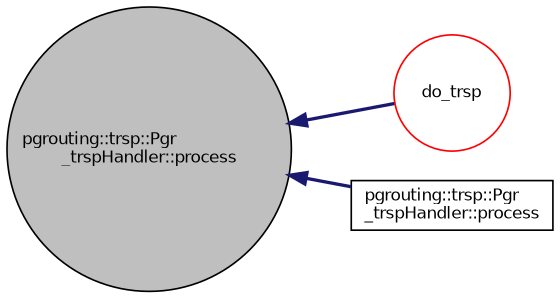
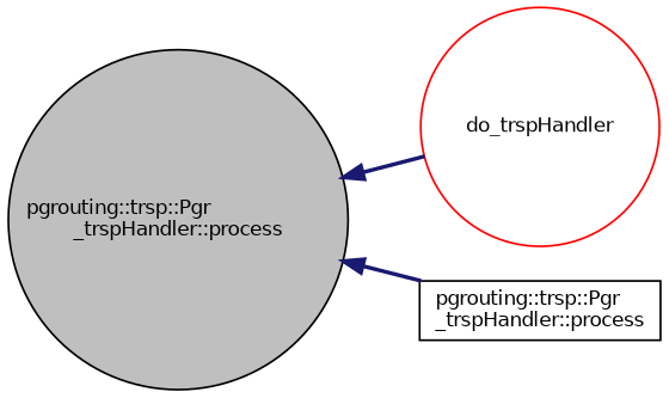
  digraph {
    rankdir=LR
    node [color=black fillcolor=white fontname=Helvetica fontsize=10 shape=circle style=filled]
    edge [color=midnightblue dir=back fontname=Helvetica fontsize=10 labelfontname=Helvetica labelfontsize=10 style=bold]
    n1 [fillcolor=grey75 fontcolor=black height=0.2 label="pgrouting::trsp::Pgr\l_trspHandler::process" width=0.4]
-   n2 [color=red height=0.2 label=do_trsp width=0.4]
+   n2 [color=red height=0.2 label=do_trspHandler width=0.4]
    n3 [height=0.2 label="pgrouting::trsp::Pgr\l_trspHandler::process" shape=box width=0.4]
    n1 -> n2
    n1 -> n3
  }
